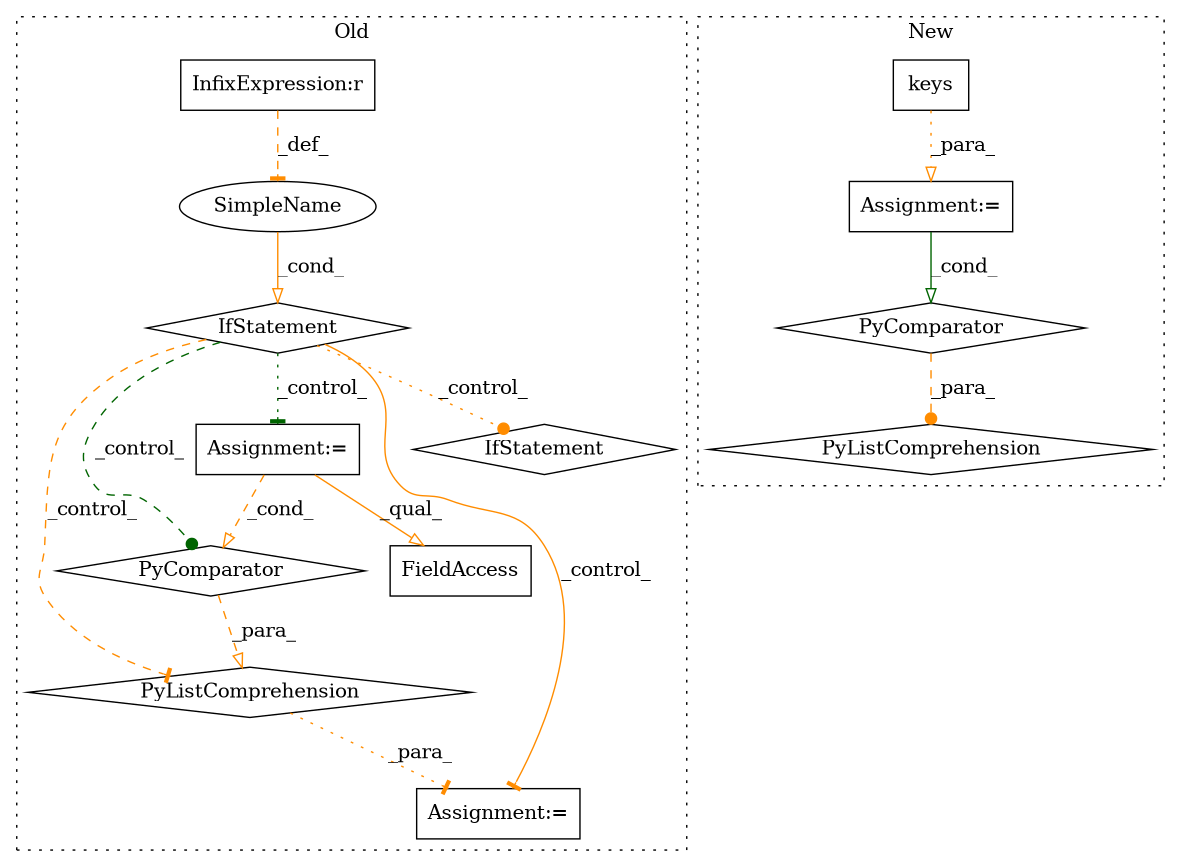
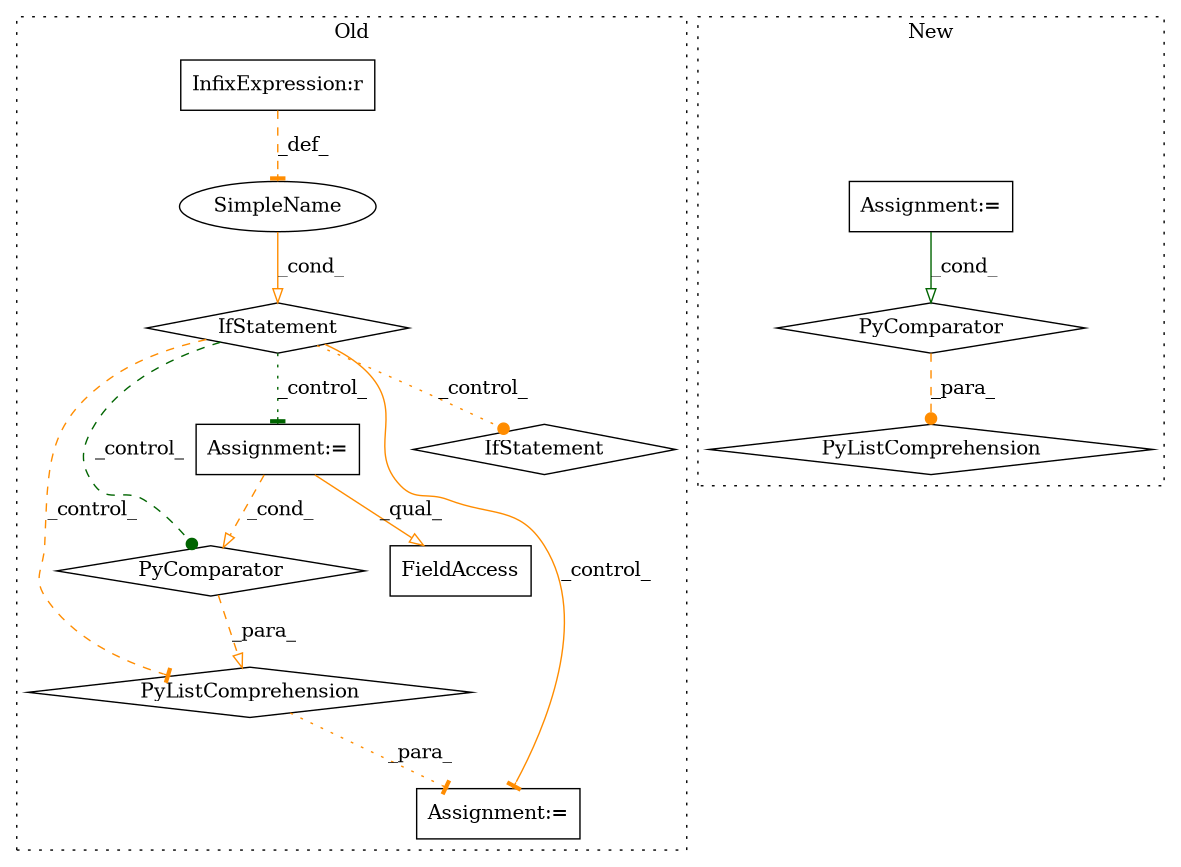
  digraph {
    node [a=7 l=30 s=2874 shape=diamond]
    edge [arrowhead=onormal color=darkorange style=dashed]
    n1 [a=109 l=108 label=PyListComprehension s=2804]
    n2 [a=113 label=PyComparator]
    n3 [label="Assignment:=" shape=box]
    n4 [l=12 label="Assignment:=" s=2792 shape=box]
    n5 [a=22 l=8 label=FieldAccess s=2804 shape=box]
    n6 [a=25 l="4,2" label=IfStatement s="2201,2224"]
    n7 [a=42 label=SimpleName shape=ellipse l="" s=""]
    n8 [a=25 label=IfStatement]
    n9 [a=27 l=4 label="InfixExpression:r" s=2216 shape=box]
-   n10 [a=32 l=6 label=keys s=1422 shape=box]
    n11 [l=107 label="Assignment:=" s=1399 shape=box]
    n12 [a=109 l=118 label=PyListComprehension s=1674]
    n13 [a=113 l=24 label=PyComparator s=1624]
    subgraph cluster_1 {
      label=Old
      style=dotted
      n1
      n2
      n3
      n4
      n5
      n6
      n7
      n8
      n9
    }
    subgraph cluster_2 {
      label=New
      style=dotted
-     n10
      n11
      n12
      n13
    }
    n1 -> n4 [arrowhead=tee label=_para_ style=dotted]
    n2 -> n1 [label=_para_]
    n3 -> n2 [label=_cond_]
    n3 -> n5 [label=_qual_ style=solid]
    n6 -> n1 [arrowhead=tee label=_control_]
    n6 -> n2 [arrowhead=dot color=darkgreen label=_control_]
    n6 -> n3 [arrowhead=tee color=darkgreen label=_control_ style=dotted]
    n6 -> n4 [arrowhead=tee label=_control_ style=solid]
    n6 -> n8 [arrowhead=dot label=_control_ style=dotted]
    n7 -> n6 [label=_cond_ style=solid]
    n9 -> n7 [arrowhead=tee label=_def_]
-   n10 -> n11 [label=_para_ style=dotted]
    n11 -> n13 [color=darkgreen label=_cond_ style=solid]
    n13 -> n12 [arrowhead=dot label=_para_]
  }
